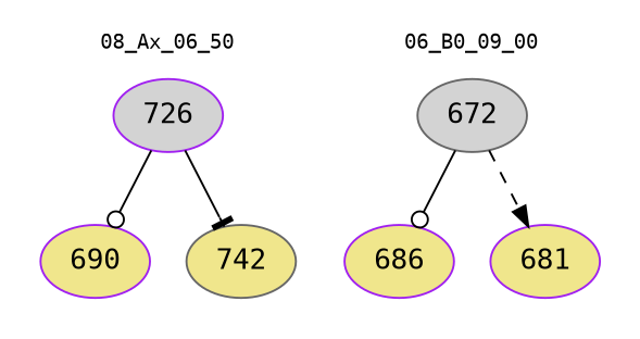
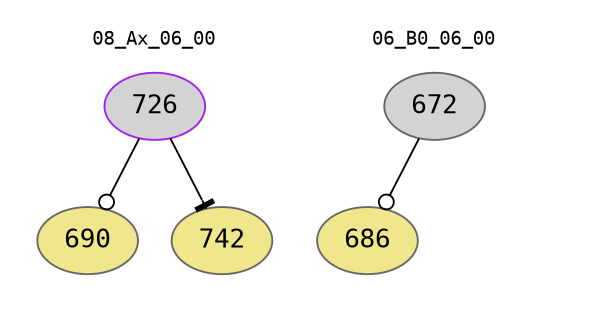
  digraph {
    fontname="DejaVu Sans Mono"
    node [color=purple fillcolor=khaki fontname="DejaVu Sans Mono" style=filled]
    edge [arrowhead=odot color=black fontname="DejaVu Sans Mono" style=solid]
    n1 [fillcolor=lightgrey label=726]
-   n2 [label=690]
+   n2 [color=gray40 label=690]
    n3 [color=gray40 label=742]
    n4 [color=gray40 fillcolor=lightgrey label=672]
-   n5 [label=686]
-   n6 [label=681]
+   n5 [color=gray40 label=686]
    subgraph cluster_1 {
      color=white
      fontsize=10
-     label="08_Ax_06_50"
+     label="08_Ax_06_00"
      n1
      n2
      n3
    }
    subgraph cluster_2 {
      color=white
      fontsize=10
-     label="06_B0_09_00"
+     label="06_B0_06_00"
      n4
      n5
-     n6
    }
    n1 -> n2
    n1 -> n3 [arrowhead=tee]
    n4 -> n5
-   n4 -> n6 [arrowhead=normal style=dashed]
  }
